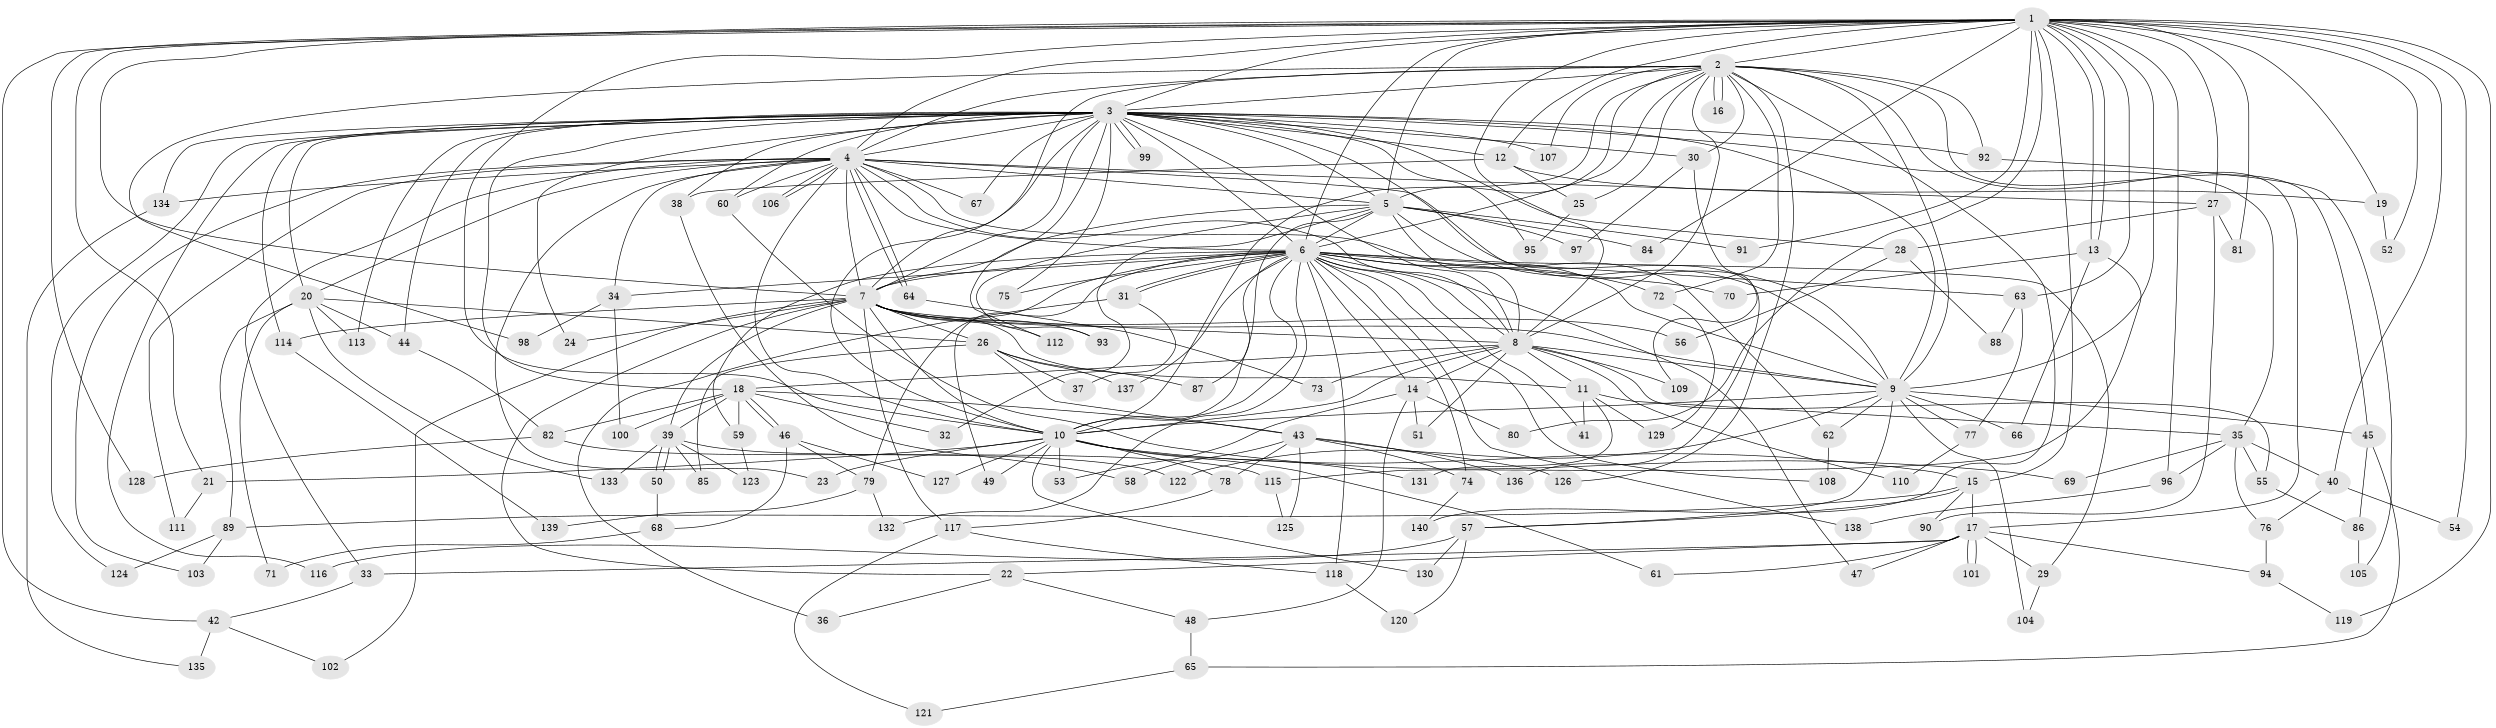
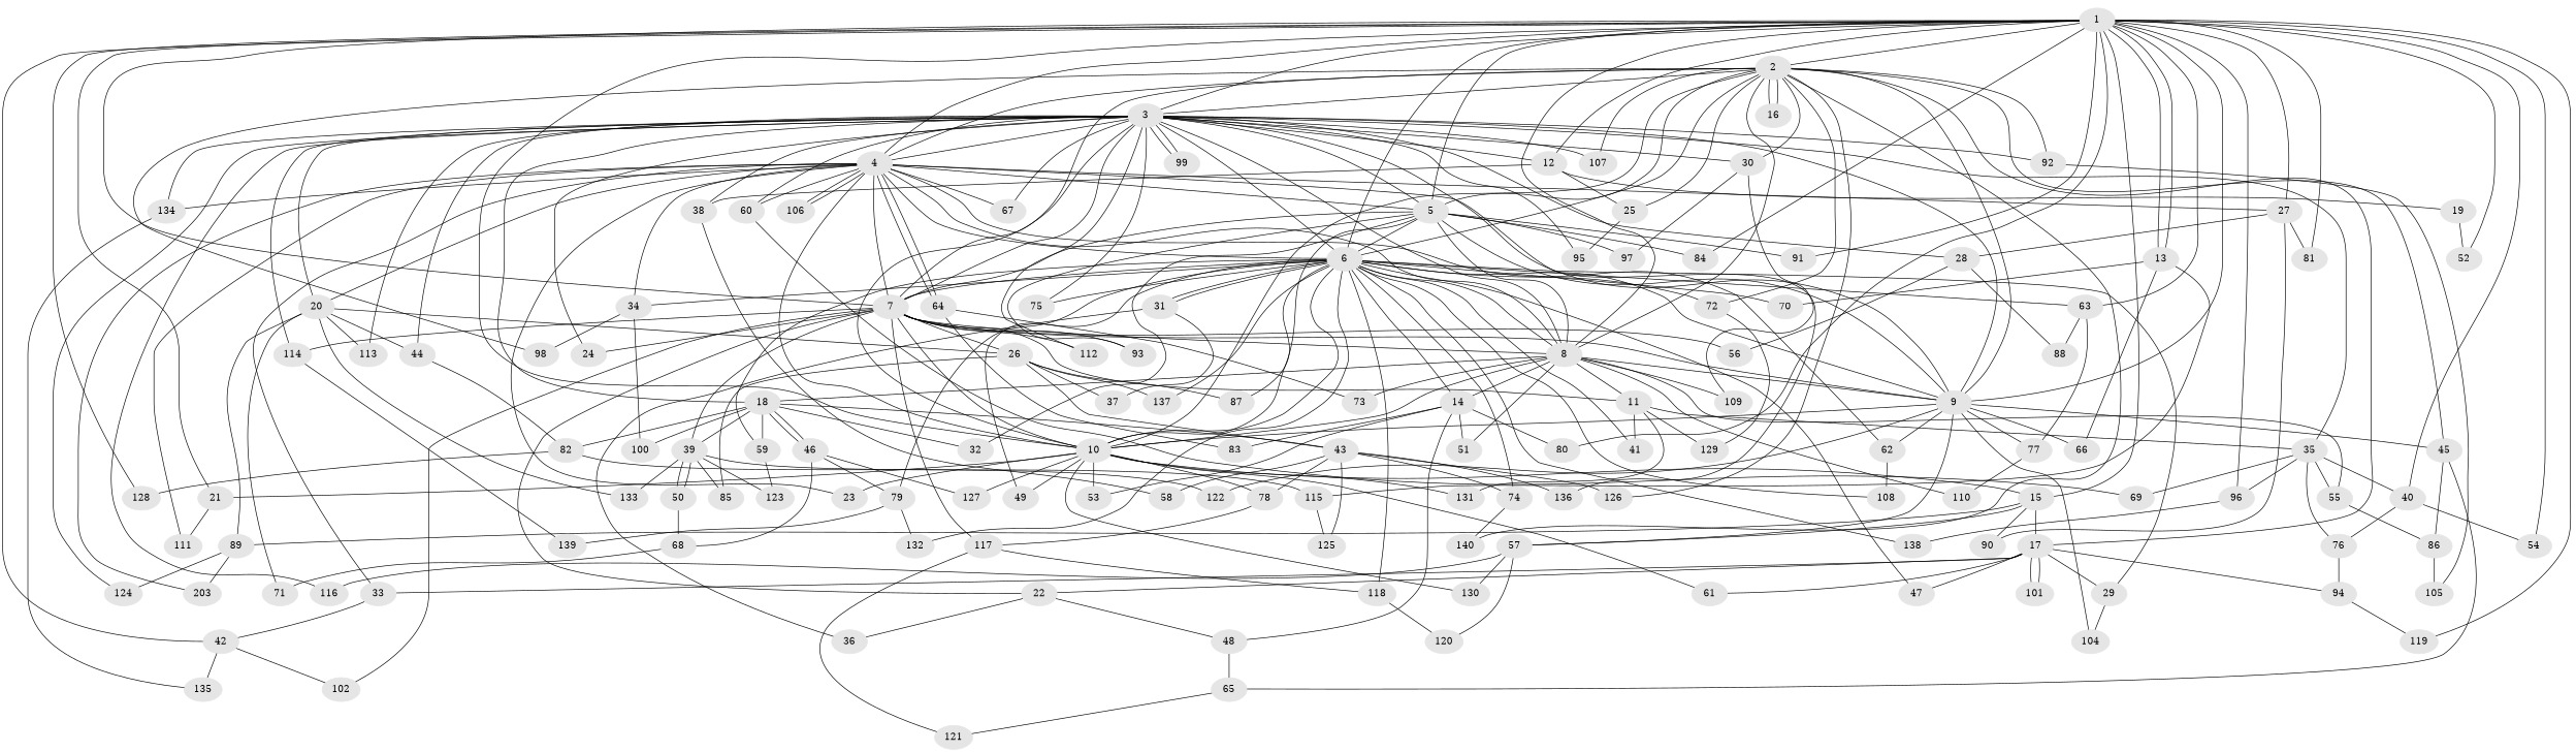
  graph {
    node [color=gray90 style=filled]
    1
    2
    3
    4
    5
    6
    7
    8
    9
    10
    12
    13
    15
    19
    21
    27
    40
    42
    52
    54
    63
    80
    81
    84
    91
    96
    119
    128
    16
    17
    25
    30
    45
    72
    92
    98
    107
    126
    140
    18
    20
    24
    28
    35
    38
    44
    60
    67
    75
    95
    99
    112
    113
    114
    116
    124
    134
    136
    23
    33
    34
    62
    64
-   103
+   103 [label=203]
    106
    111
    32
    93
    97
    14
    29
    31
    41
    47
    49
    59
    70
    74
    79
    87
    108
    118
    132
    137
    138
    11
    22
    26
    39
    56
    102
    117
    51
    55
    73
    109
    110
    57
    66
    77
    104
    122
    53
    61
    78
    127
    130
    131
    115
    89
    90
    76
    135
    88
    101
    94
    65
    86
    129
    105
    43
    46
    82
    100
    71
    133
    69
    58
    139
+   83
    48
    36
    37
    123
    120
    85
    50
    121
    125
    68
    1 -- 2
    1 -- 3
    1 -- 4
    1 -- 5
    1 -- 6
    1 -- 7
    1 -- 8
    1 -- 9
    1 -- 10
    1 -- 12
    1 -- 13
    1 -- 13
    1 -- 15
-   1 -- 19
    1 -- 21
    1 -- 27
    1 -- 40
    1 -- 42
    1 -- 52
    1 -- 54
    1 -- 63
    1 -- 80
    1 -- 81
    1 -- 84
    1 -- 91
    1 -- 96
    1 -- 119
    1 -- 128
    2 -- 3
    2 -- 4
    2 -- 5
    2 -- 6
    2 -- 7
    2 -- 8
    2 -- 9
    2 -- 10
    2 -- 16
    2 -- 16
    2 -- 17
    2 -- 25
    2 -- 30
    2 -- 45
    2 -- 72
    2 -- 92
    2 -- 98
    2 -- 107
    2 -- 126
    2 -- 140
    3 -- 4
    3 -- 5
    3 -- 6
    3 -- 7
    3 -- 8
    3 -- 9
    3 -- 10
    3 -- 12
    3 -- 30
    3 -- 92
    3 -- 107
    3 -- 18
    3 -- 20
    3 -- 24
    3 -- 28
    3 -- 35
    3 -- 38
    3 -- 44
    3 -- 60
    3 -- 67
    3 -- 75
    3 -- 95
    3 -- 99
    3 -- 99
    3 -- 112
    3 -- 113
    3 -- 114
    3 -- 116
    3 -- 124
    3 -- 134
    3 -- 136
    4 -- 5
    4 -- 6
    4 -- 7
    4 -- 8
    4 -- 9
    4 -- 10
    4 -- 27
    4 -- 20
    4 -- 60
    4 -- 67
    4 -- 134
    4 -- 23
    4 -- 33
    4 -- 34
    4 -- 62
    4 -- 64
    4 -- 64
    4 -- 103
    4 -- 106
    4 -- 106
    4 -- 111
    5 -- 6
    5 -- 7
    5 -- 8
    5 -- 9
    5 -- 10
    5 -- 84
    5 -- 91
    5 -- 32
    5 -- 93
    5 -- 97
    6 -- 7
    6 -- 8
    6 -- 9
    6 -- 10
    6 -- 63
    6 -- 72
    6 -- 75
    6 -- 34
    6 -- 14
    6 -- 29
    6 -- 31
    6 -- 31
    6 -- 41
    6 -- 47
    6 -- 49
    6 -- 59
    6 -- 70
    6 -- 74
    6 -- 79
    6 -- 87
    6 -- 108
    6 -- 118
    6 -- 132
    6 -- 137
    6 -- 138
    7 -- 8
    7 -- 9
    7 -- 10
    7 -- 24
    7 -- 112
    7 -- 114
    7 -- 93
    7 -- 11
    7 -- 22
    7 -- 26
    7 -- 39
    7 -- 56
    7 -- 102
    7 -- 117
    8 -- 9
    8 -- 10
    8 -- 18
    8 -- 14
    8 -- 11
    8 -- 51
    8 -- 55
    8 -- 73
    8 -- 109
    8 -- 110
    9 -- 10
    9 -- 45
    9 -- 62
    9 -- 57
    9 -- 66
    9 -- 77
    9 -- 104
    9 -- 122
    10 -- 15
    10 -- 21
    10 -- 23
    10 -- 49
    10 -- 53
    10 -- 61
    10 -- 78
    10 -- 127
    10 -- 130
    10 -- 131
    12 -- 19
    12 -- 25
    12 -- 38
    13 -- 70
    13 -- 66
    13 -- 115
    15 -- 17
    15 -- 57
    15 -- 89
    15 -- 90
    19 -- 52
    21 -- 111
    27 -- 81
    27 -- 28
    27 -- 90
    40 -- 54
    40 -- 76
    42 -- 102
    42 -- 135
    63 -- 77
    63 -- 88
    96 -- 138
    17 -- 33
    17 -- 29
    17 -- 47
    17 -- 22
    17 -- 61
    17 -- 101
    17 -- 101
    17 -- 94
    25 -- 95
    30 -- 97
    30 -- 109
    45 -- 65
    45 -- 86
    72 -- 129
    92 -- 105
    18 -- 32
    18 -- 59
    18 -- 39
    18 -- 43
    18 -- 46
    18 -- 46
    18 -- 82
    18 -- 100
    20 -- 44
    20 -- 113
    20 -- 26
    20 -- 89
    20 -- 71
    20 -- 133
    28 -- 56
    28 -- 88
    35 -- 40
    35 -- 96
    35 -- 55
    35 -- 76
    35 -- 69
    38 -- 58
    44 -- 82
    60 -- 69
    114 -- 139
    134 -- 135
    33 -- 42
    34 -- 98
    34 -- 100
    62 -- 108
    64 -- 73
+   64 -- 83
    14 -- 80
    14 -- 51
    14 -- 53
+   14 -- 83
    14 -- 48
    29 -- 104
    31 -- 36
    31 -- 37
    59 -- 123
    74 -- 140
    79 -- 132
    79 -- 139
    118 -- 120
    11 -- 35
    11 -- 41
    11 -- 131
    11 -- 129
    22 -- 48
    22 -- 36
    26 -- 87
    26 -- 137
    26 -- 43
    26 -- 37
    26 -- 85
    39 -- 115
    39 -- 133
    39 -- 123
    39 -- 85
    39 -- 50
    39 -- 50
    117 -- 118
    117 -- 121
    55 -- 86
    57 -- 116
    57 -- 130
    57 -- 120
    77 -- 110
    78 -- 117
    115 -- 125
    89 -- 124
    89 -- 103
    76 -- 94
    94 -- 119
    65 -- 121
    86 -- 105
    43 -- 126
    43 -- 136
    43 -- 74
    43 -- 78
    43 -- 58
    43 -- 125
    46 -- 79
    46 -- 127
    46 -- 68
    82 -- 128
    82 -- 122
    48 -- 65
    50 -- 68
    68 -- 71
  }
